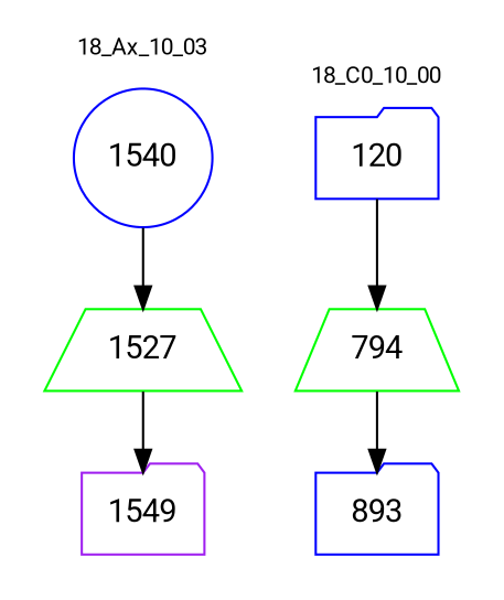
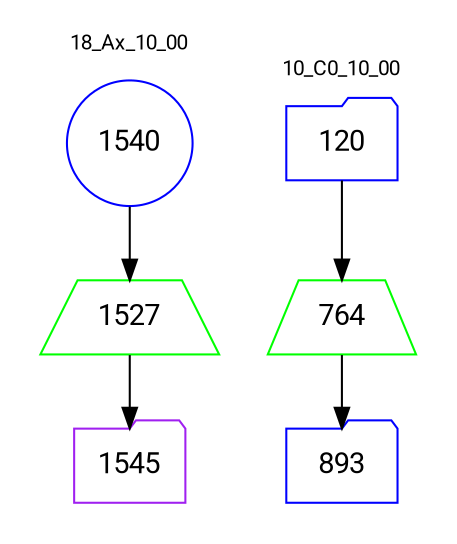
  digraph {
    fontname=Roboto
    node [color=blue fontname=Roboto shape=folder]
    edge [color=black fontname=Roboto]
    n1 [label=1540 shape=circle]
    n2 [color=green label=1527 shape=trapezium]
-   n3 [color=purple label=1549]
+   n3 [color=purple label=1545]
    n4 [label=120]
-   n5 [color=green label=794 shape=trapezium]
+   n5 [color=green label=764 shape=trapezium]
    n6 [label=893]
    subgraph cluster_1 {
      color=white
      fontsize=10
-     label="18_Ax_10_03"
+     label="18_Ax_10_00"
      n1
      n2
      n3
    }
    subgraph cluster_2 {
      color=white
      fontsize=10
-     label="18_C0_10_00"
+     label="10_C0_10_00"
      n4
      n5
      n6
    }
    n1 -> n2
    n2 -> n3
    n4 -> n5
    n5 -> n6
  }
